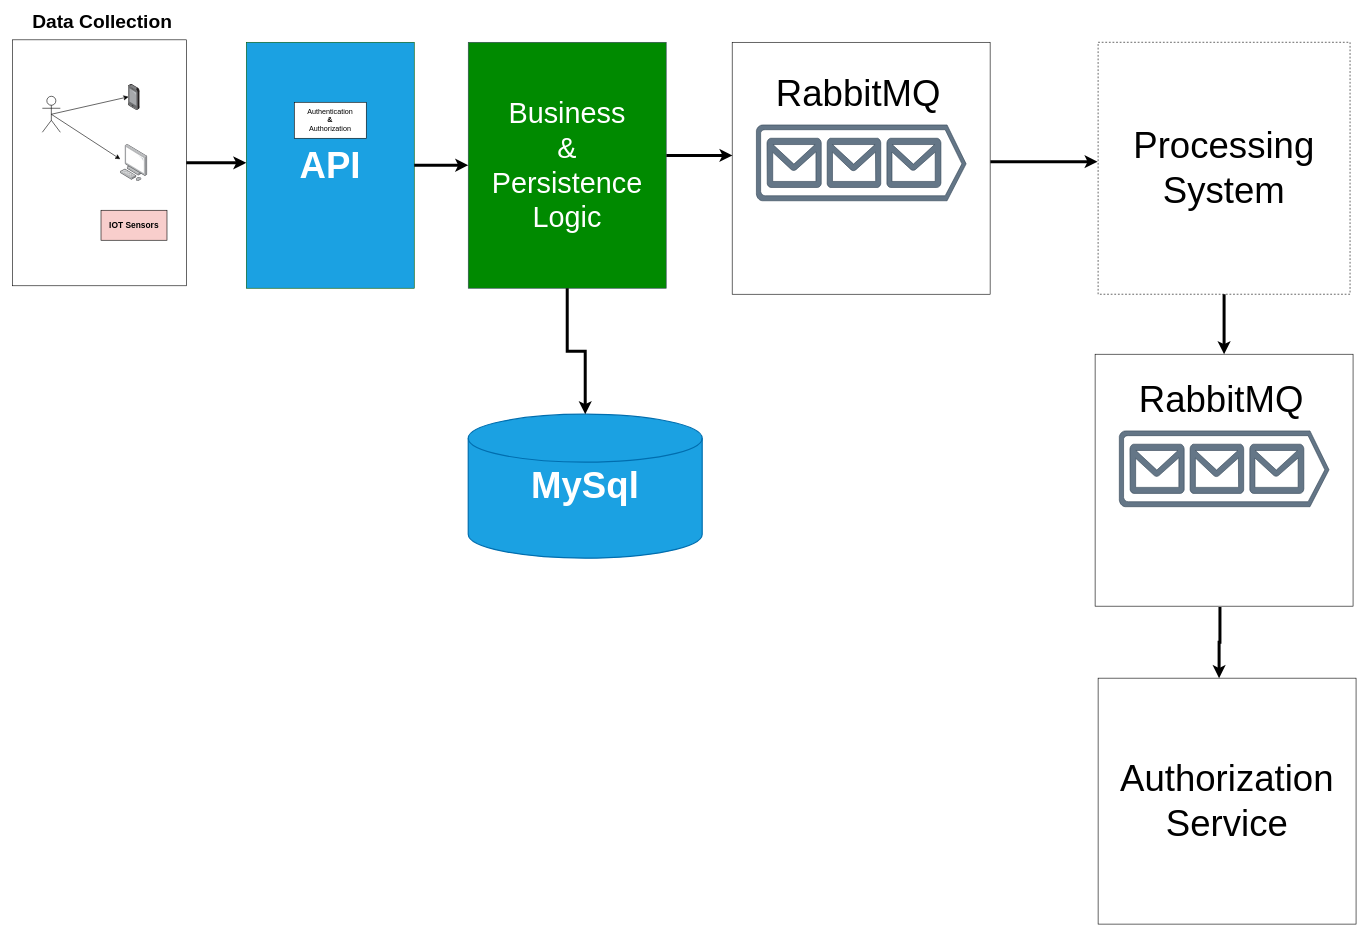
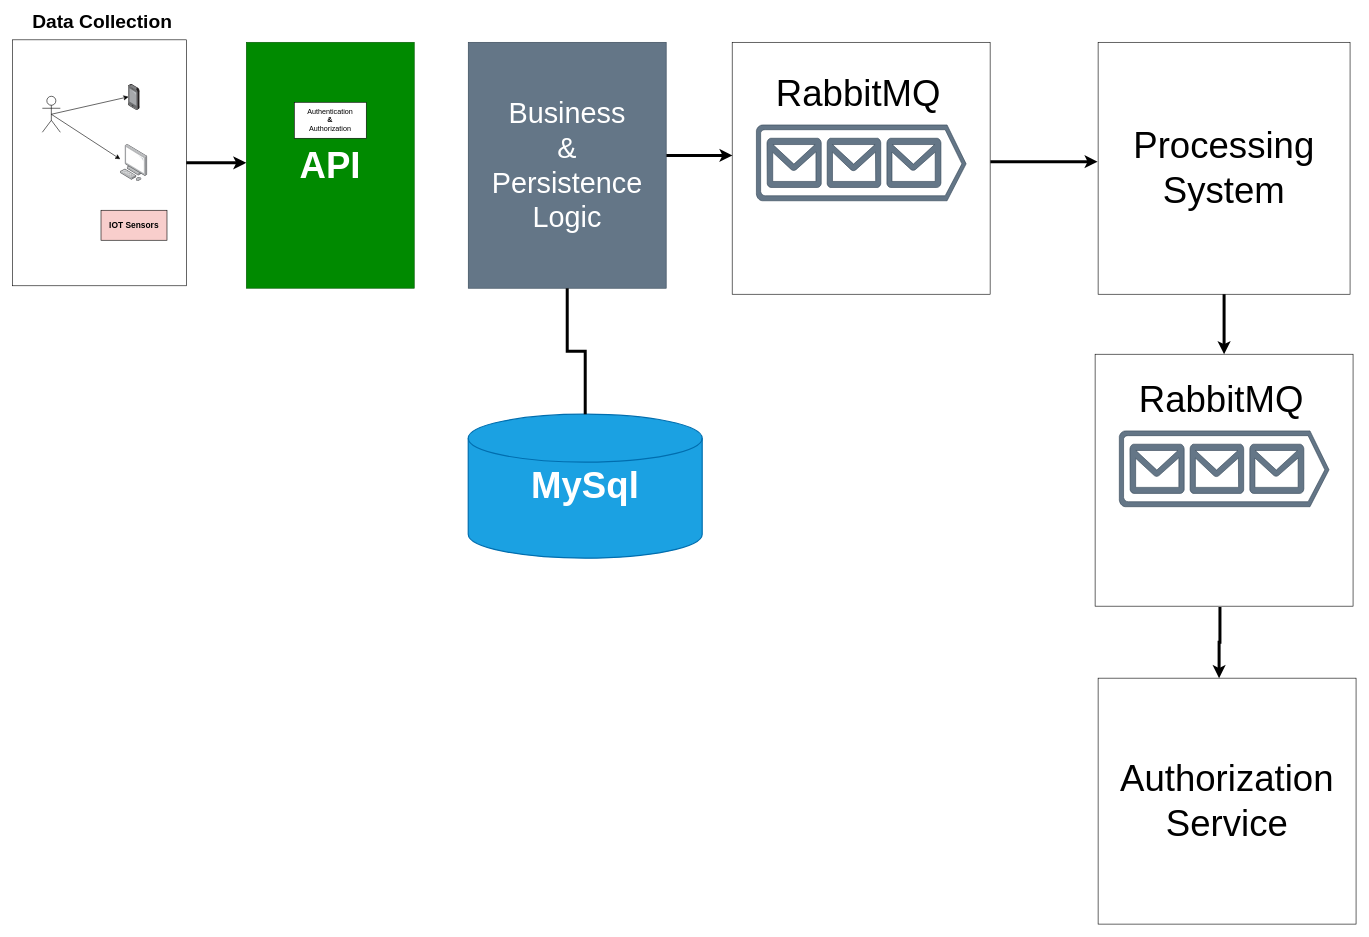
  <mxCell id="0" />
  <mxCell id="1" parent="0" />
  <mxCell id="2" value="" style="image;points=[];aspect=fixed;html=1;align=center;shadow=0;dashed=0;image=img/lib/allied_telesis/computer_and_terminals/Personal_Computer.svg;" parent="1" vertex="1"><mxGeometry x="200" y="240" width="45.6" height="61.8" as="geometry" /></mxCell>
  <mxCell id="3" value="" style="image;points=[];aspect=fixed;html=1;align=center;shadow=0;dashed=0;image=img/lib/allied_telesis/computer_and_terminals/Smartphone.svg;" parent="1" vertex="1"><mxGeometry x="212.9" y="140" width="19.8" height="43.2" as="geometry" /></mxCell>
  <mxCell id="4" value="&lt;font style=&quot;font-size: 14px;&quot;&gt;&lt;b&gt;IOT Sensors&lt;/b&gt;&lt;/font&gt;" style="html=1;whiteSpace=wrap;labelBorderColor=none;fillColor=#f8cecc;" parent="1" vertex="1"><mxGeometry x="167.8" y="350" width="110" height="50" as="geometry" /></mxCell>
  <mxCell id="5" value="" style="shape=umlActor;verticalLabelPosition=bottom;verticalAlign=top;html=1;" parent="1" vertex="1"><mxGeometry x="70" y="160" width="30" height="60" as="geometry" /></mxCell>
  <mxCell id="6" value="" style="endArrow=classic;html=1;rounded=0;exitX=0.5;exitY=0.5;exitDx=0;exitDy=0;exitPerimeter=0;entryX=0.042;entryY=0.482;entryDx=0;entryDy=0;entryPerimeter=0;" parent="1" source="5" target="3" edge="1"><mxGeometry width="50" height="50" relative="1" as="geometry"><mxPoint x="280" y="360" as="sourcePoint" /><mxPoint x="330" y="310" as="targetPoint" /></mxGeometry></mxCell>
  <mxCell id="7" value="" style="endArrow=classic;html=1;rounded=0;exitX=0.5;exitY=0.5;exitDx=0;exitDy=0;exitPerimeter=0;entryX=-0.002;entryY=0.402;entryDx=0;entryDy=0;entryPerimeter=0;" parent="1" source="5" target="2" edge="1"><mxGeometry width="50" height="50" relative="1" as="geometry"><mxPoint x="95" y="200" as="sourcePoint" /><mxPoint x="224" y="171" as="targetPoint" /></mxGeometry></mxCell>
  <mxCell id="8" style="edgeStyle=orthogonalEdgeStyle;rounded=0;orthogonalLoop=1;jettySize=auto;html=1;exitX=1;exitY=0.5;exitDx=0;exitDy=0;entryX=0;entryY=0.49;entryDx=0;entryDy=0;entryPerimeter=0;strokeWidth=5;" parent="1" source="9" target="11" edge="1"><mxGeometry relative="1" as="geometry"><mxPoint x="400" y="271.143" as="targetPoint" /></mxGeometry></mxCell>
  <mxCell id="9" value="" style="rounded=0;whiteSpace=wrap;html=1;fillColor=none;" parent="1" vertex="1"><mxGeometry x="20" y="65.9" width="290" height="410" as="geometry" /></mxCell>
  <mxCell id="10" value="Data Collection" style="text;html=1;strokeColor=none;fillColor=none;align=center;verticalAlign=middle;whiteSpace=wrap;rounded=0;fontSize=32;fontStyle=1" parent="1" vertex="1"><mxGeometry x="30" y="20" width="280" height="30" as="geometry" /></mxCell>
- <mxCell id="11" value="&lt;b&gt;&lt;font style=&quot;font-size: 61px;&quot;&gt;API&lt;/font&gt;&lt;/b&gt;" style="rounded=0;whiteSpace=wrap;html=1;fillColor=#1ba1e2;fontColor=#ffffff;strokeColor=#005700;" parent="1" vertex="1"><mxGeometry x="410" y="70" width="280" height="410" as="geometry" /></mxCell>
- <mxCell id="12" value="&lt;font style=&quot;font-size: 48px;&quot;&gt;Business&lt;br&gt;&amp;amp;&lt;br&gt;Persistence Logic&lt;/font&gt;" style="rounded=0;whiteSpace=wrap;html=1;fillColor=#008a00;fontColor=#ffffff;strokeColor=#314354;" vertex="1" parent="1"><mxGeometry x="780" y="70" width="330" height="410" as="geometry" /></mxCell>
+ <mxCell id="11" value="&lt;b&gt;&lt;font style=&quot;font-size: 61px;&quot;&gt;API&lt;/font&gt;&lt;/b&gt;" style="rounded=0;whiteSpace=wrap;html=1;fillColor=#008a00;fontColor=#ffffff;strokeColor=#005700;" parent="1" vertex="1"><mxGeometry x="410" y="70" width="280" height="410" as="geometry" /></mxCell>
+ <mxCell id="12" value="&lt;font style=&quot;font-size: 48px;&quot;&gt;Business&lt;br&gt;&amp;amp;&lt;br&gt;Persistence Logic&lt;/font&gt;" style="rounded=0;whiteSpace=wrap;html=1;fillColor=#647687;fontColor=#ffffff;strokeColor=#314354;" vertex="1" parent="1"><mxGeometry x="780" y="70" width="330" height="410" as="geometry" /></mxCell>
  <mxCell id="13" value="Authentication&lt;br&gt;&lt;b&gt;&amp;amp;&lt;/b&gt;&lt;br&gt;Authorization" style="rounded=0;whiteSpace=wrap;html=1;" vertex="1" parent="1"><mxGeometry x="490" y="170" width="120" height="60" as="geometry" /></mxCell>
- <mxCell id="14" style="edgeStyle=orthogonalEdgeStyle;rounded=0;orthogonalLoop=1;jettySize=auto;html=1;exitX=1;exitY=0.5;exitDx=0;exitDy=0;entryX=0;entryY=0.5;entryDx=0;entryDy=0;strokeWidth=5;" edge="1" parent="1" source="11" target="12"><mxGeometry relative="1" as="geometry"><mxPoint x="800" y="274.57" as="targetPoint" /><mxPoint x="700" y="274.57" as="sourcePoint" /></mxGeometry></mxCell>
  <mxCell id="15" value="&lt;font style=&quot;font-size: 61px;&quot;&gt;&lt;b&gt;MySql&lt;/b&gt;&lt;/font&gt;" style="strokeWidth=2;html=1;shape=mxgraph.flowchart.database;whiteSpace=wrap;fillColor=#1ba1e2;fontColor=#ffffff;strokeColor=#006EAF;" vertex="1" parent="1"><mxGeometry x="780" y="690" width="390" height="240" as="geometry" /></mxCell>
- <mxCell id="16" style="edgeStyle=orthogonalEdgeStyle;rounded=0;orthogonalLoop=1;jettySize=auto;html=1;exitX=0.5;exitY=1;exitDx=0;exitDy=0;entryX=0.5;entryY=0;entryDx=0;entryDy=0;strokeWidth=5;entryPerimeter=0;" edge="1" parent="1" source="12" target="15"><mxGeometry relative="1" as="geometry"><mxPoint x="1010" y="590" as="targetPoint" /><mxPoint x="920" y="590" as="sourcePoint" /></mxGeometry></mxCell>
+ <mxCell id="16" style="edgeStyle=orthogonalEdgeStyle;rounded=0;orthogonalLoop=1;jettySize=auto;html=1;exitX=0.5;exitY=1;exitDx=0;exitDy=0;entryX=0.5;entryY=0;entryDx=0;entryDy=0;strokeWidth=5;entryPerimeter=0;endArrow=none;" edge="1" parent="1" source="12" target="15"><mxGeometry relative="1" as="geometry"><mxPoint x="1010" y="590" as="targetPoint" /><mxPoint x="920" y="590" as="sourcePoint" /></mxGeometry></mxCell>
  <mxCell id="17" value="" style="verticalLabelPosition=bottom;html=1;verticalAlign=top;align=center;strokeColor=#314354;fillColor=#647687;shape=mxgraph.azure.queue_generic;pointerEvents=1;fontColor=#ffffff;" vertex="1" parent="1"><mxGeometry x="1260" y="207.6" width="350" height="126.6" as="geometry" /></mxCell>
  <mxCell id="18" value="&lt;font style=&quot;font-size: 61px;&quot;&gt;RabbitMQ&lt;/font&gt;" style="text;html=1;align=center;verticalAlign=middle;resizable=0;points=[];autosize=1;strokeColor=none;fillColor=none;" vertex="1" parent="1"><mxGeometry x="1280" y="110" width="300" height="90" as="geometry" /></mxCell>
  <mxCell id="19" value="" style="rounded=0;whiteSpace=wrap;html=1;fillColor=none;" vertex="1" parent="1"><mxGeometry x="1220" y="70" width="430" height="420" as="geometry" /></mxCell>
  <mxCell id="20" style="edgeStyle=orthogonalEdgeStyle;rounded=0;orthogonalLoop=1;jettySize=auto;html=1;exitX=1.001;exitY=0.46;exitDx=0;exitDy=0;entryX=0.001;entryY=0.449;entryDx=0;entryDy=0;strokeWidth=5;exitPerimeter=0;entryPerimeter=0;" edge="1" parent="1" source="12" target="19"><mxGeometry relative="1" as="geometry"><mxPoint x="1210" y="260" as="targetPoint" /><mxPoint x="1120" y="260" as="sourcePoint" /></mxGeometry></mxCell>
- <mxCell id="21" value="&lt;font style=&quot;font-size: 61px;&quot;&gt;Processing System&lt;/font&gt;" style="rounded=0;whiteSpace=wrap;html=1;fillColor=none;dashed=1;" vertex="1" parent="1"><mxGeometry x="1830" y="70" width="420" height="420" as="geometry" /></mxCell>
+ <mxCell id="21" value="&lt;font style=&quot;font-size: 61px;&quot;&gt;Processing System&lt;/font&gt;" style="rounded=0;whiteSpace=wrap;html=1;fillColor=none;" vertex="1" parent="1"><mxGeometry x="1830" y="70" width="420" height="420" as="geometry" /></mxCell>
  <mxCell id="22" style="edgeStyle=orthogonalEdgeStyle;rounded=0;orthogonalLoop=1;jettySize=auto;html=1;exitX=1.001;exitY=0.474;exitDx=0;exitDy=0;entryX=-0.002;entryY=0.474;entryDx=0;entryDy=0;strokeWidth=5;exitPerimeter=0;entryPerimeter=0;" edge="1" parent="1" source="19" target="21"><mxGeometry relative="1" as="geometry"><mxPoint x="1770" y="270.52" as="targetPoint" /><mxPoint x="1660" y="270.52" as="sourcePoint" /></mxGeometry></mxCell>
  <mxCell id="23" value="&lt;font style=&quot;font-size: 61px;&quot;&gt;Authorization Service&lt;/font&gt;" style="rounded=0;whiteSpace=wrap;html=1;fillColor=none;" vertex="1" parent="1"><mxGeometry x="1830" y="1130" width="430" height="410" as="geometry" /></mxCell>
  <mxCell id="24" value="" style="verticalLabelPosition=bottom;html=1;verticalAlign=top;align=center;strokeColor=#314354;fillColor=#647687;shape=mxgraph.azure.queue_generic;pointerEvents=1;fontColor=#ffffff;" vertex="1" parent="1"><mxGeometry x="1865" y="717.6" width="350" height="126.6" as="geometry" /></mxCell>
  <mxCell id="25" value="&lt;font style=&quot;font-size: 61px;&quot;&gt;RabbitMQ&lt;/font&gt;" style="text;html=1;align=center;verticalAlign=middle;resizable=0;points=[];autosize=1;strokeColor=none;fillColor=none;" vertex="1" parent="1"><mxGeometry x="1885" y="620" width="300" height="90" as="geometry" /></mxCell>
  <mxCell id="26" value="" style="rounded=0;whiteSpace=wrap;html=1;fillColor=none;" vertex="1" parent="1"><mxGeometry x="1825" y="590" width="430" height="420" as="geometry" /></mxCell>
  <mxCell id="27" style="edgeStyle=orthogonalEdgeStyle;rounded=0;orthogonalLoop=1;jettySize=auto;html=1;exitX=0.5;exitY=1;exitDx=0;exitDy=0;entryX=0.5;entryY=0;entryDx=0;entryDy=0;strokeWidth=5;" edge="1" parent="1" source="21" target="26"><mxGeometry relative="1" as="geometry"><mxPoint x="2129.5" y="550" as="targetPoint" /><mxPoint x="1950.5" y="550" as="sourcePoint" /></mxGeometry></mxCell>
  <mxCell id="28" style="edgeStyle=orthogonalEdgeStyle;rounded=0;orthogonalLoop=1;jettySize=auto;html=1;exitX=0.484;exitY=1.003;exitDx=0;exitDy=0;entryX=0.469;entryY=0;entryDx=0;entryDy=0;strokeWidth=5;exitPerimeter=0;entryPerimeter=0;" edge="1" parent="1" source="26" target="23"><mxGeometry relative="1" as="geometry"><mxPoint x="2034.47" y="1140" as="targetPoint" /><mxPoint x="2034.47" y="1040" as="sourcePoint" /></mxGeometry></mxCell>
